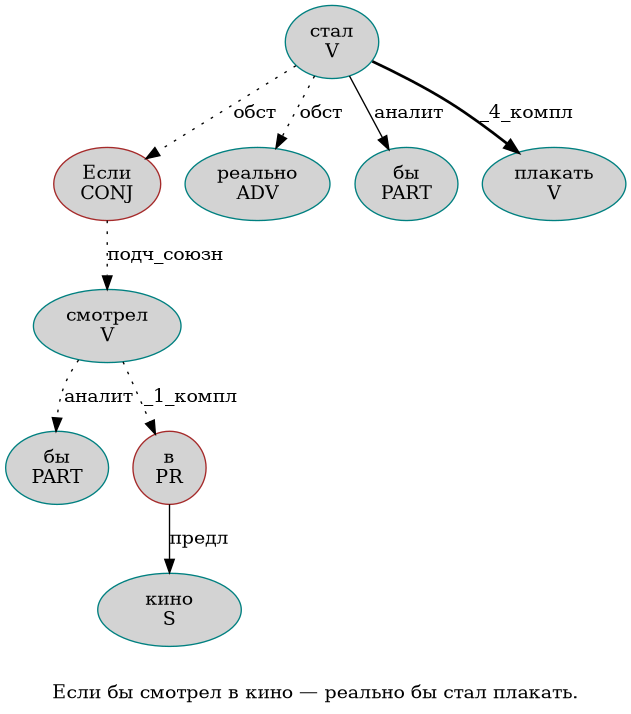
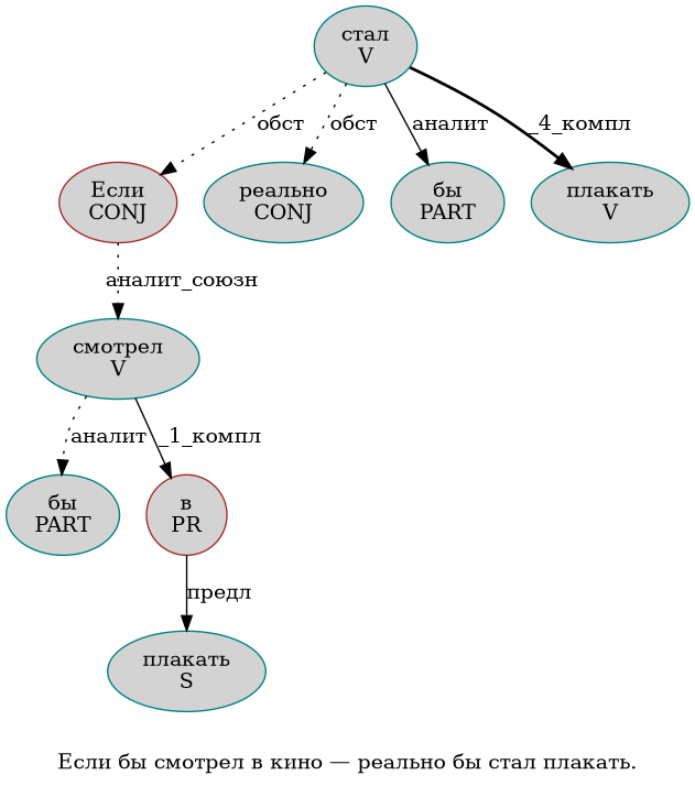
  digraph {
    label="Если бы смотрел в кино — реально бы стал плакать."
    node [color=teal fillcolor=lightgray penwidth=1 shape=ellipse style=filled]
    edge [style=dotted]
    n1 [color=brown label="Если\nCONJ"]
    n2 [label="смотрел\nV"]
    n3 [label="бы\nPART"]
    n4 [color=brown label="в\nPR"]
-   n5 [label="кино\nS"]
-   n6 [label="реально\nADV"]
+   n5 [label="плакать\nS"]
+   n6 [label="реально\nCONJ"]
    n7 [label="бы\nPART"]
    n8 [label="стал\nV"]
    n9 [label="плакать\nV"]
-   n1 -> n2 [label="подч_союзн"]
+   n1 -> n2 [label="аналит_союзн"]
    n2 -> n3 [label="аналит"]
-   n2 -> n4 [label="_1_компл"]
+   n2 -> n4 [label="_1_компл" style=solid]
    n4 -> n5 [label="предл" style=solid]
    n8 -> n1 [label="обст"]
    n8 -> n6 [label="обст"]
    n8 -> n7 [label="аналит" style=solid]
    n8 -> n9 [label="_4_компл" style=bold]
  }
